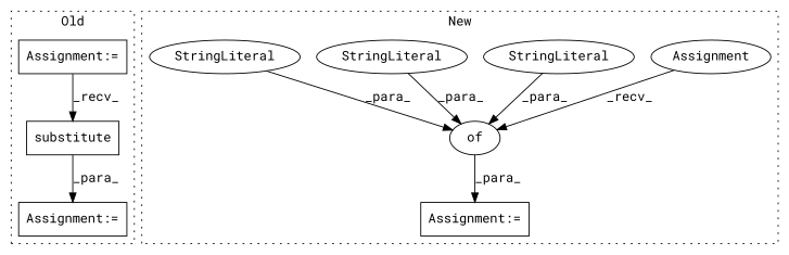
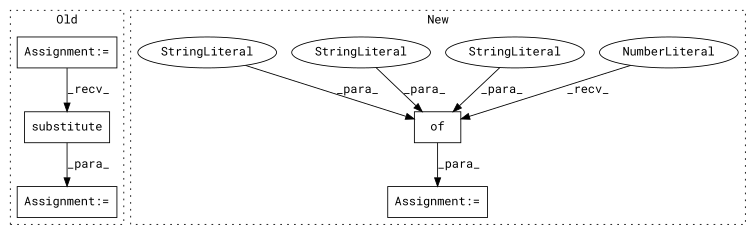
  digraph {
    fontname="Roboto Mono"
    node [a=7 fontname="Roboto Mono" l=1 shape=box]
    edge [fontname="Roboto Mono"]
    n1 [a=32 l="11,1" label=substitute s="14015,14059"]
    n2 [label="Assignment:=" s=13990]
    n3 [label="Assignment:=" s=13636]
-   n4 [a=32 l="3,1" label=of s="12859,12916" shape=ellipse]
-   n5 [a=34 label=Assignment s=12888 shape=ellipse]
+   n4 [a=32 l="3,1" label=of s="12859,12916"]
+   n5 [a=34 label=NumberLiteral s=12888 shape=ellipse]
    n6 [a=45 l=11 label=StringLiteral s=12862 shape=ellipse]
    n7 [a=45 l=8 label=StringLiteral s=12879 shape=ellipse]
    n8 [a=45 l=14 label=StringLiteral s=12900 shape=ellipse]
    n9 [label="Assignment:=" s=12795]
    subgraph cluster_1 {
      label=Old
      style=dotted
      n1
      n2
      n3
    }
    subgraph cluster_2 {
      label=New
      style=dotted
      n4
      n5
      n6
      n7
      n8
      n9
    }
    n1 -> n2 [label=_para_]
    n3 -> n1 [label=_recv_]
    n4 -> n9 [label=_para_]
    n5 -> n4 [label=_recv_]
    n6 -> n4 [label=_para_]
    n7 -> n4 [label=_para_]
    n8 -> n4 [label=_para_]
  }
